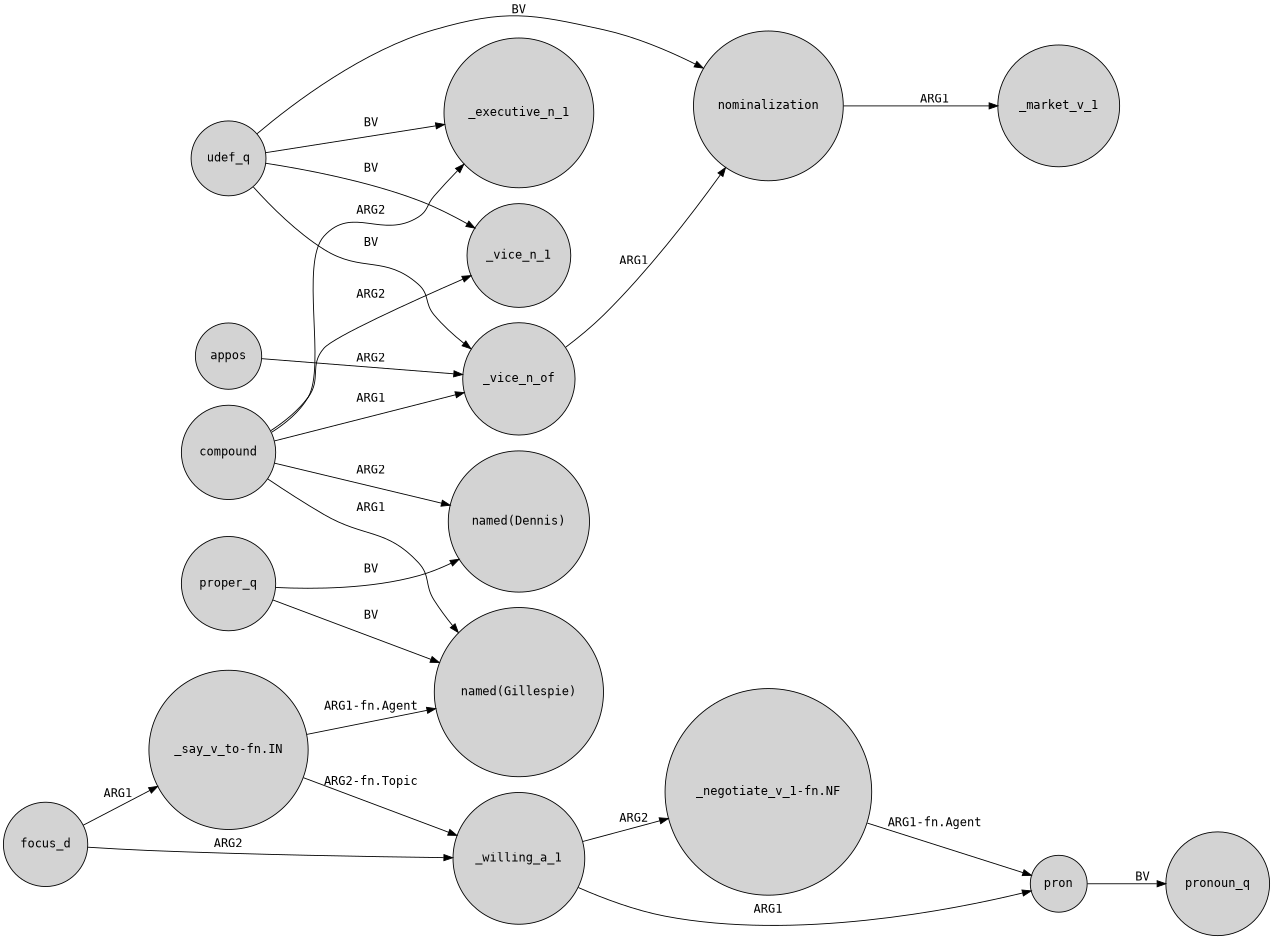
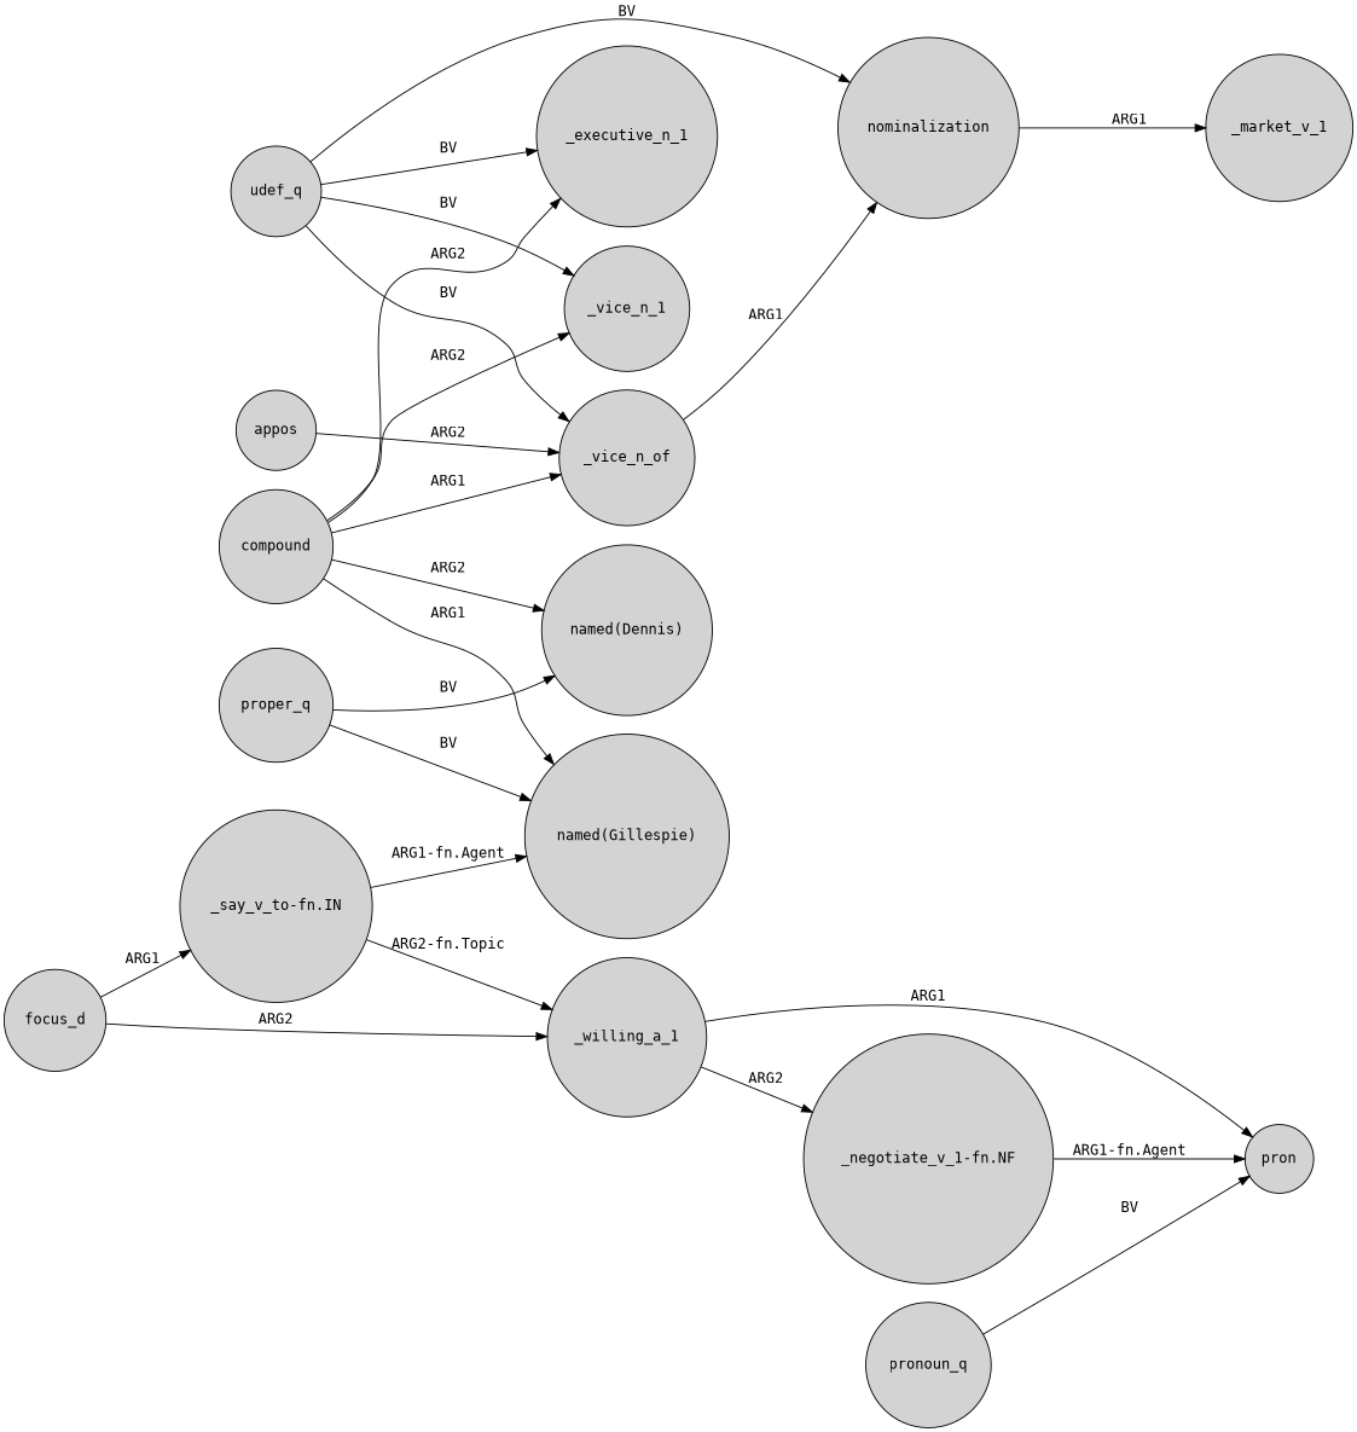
  digraph {
    fontname="DejaVu Sans Mono"
    rankdir=LR
    node [fontname="DejaVu Sans Mono" shape=circle style=filled]
    edge [fontname="DejaVu Sans Mono"]
    compound
    _vice_n_1
    _executive_n_1
    "named(Gillespie)"
    "named(Dennis)"
    n6 [label=_vice_n_of]
    nominalization
    udef_q
    _market_v_1
    proper_q
    "_say_v_to-fn.IN"
    _willing_a_1
    pron
    "_negotiate_v_1-fn.NF"
    focus_d
    appos
    pronoun_q
    compound -> _vice_n_1 [label=ARG2]
    compound -> _executive_n_1 [label=ARG2]
    compound -> "named(Gillespie)" [label=ARG1]
    compound -> "named(Dennis)" [label=ARG2]
    compound -> n6 [label=ARG1]
    n6 -> nominalization [label=ARG1]
    nominalization -> _market_v_1 [label=ARG1]
    udef_q -> _vice_n_1 [label=BV]
    udef_q -> _executive_n_1 [label=BV]
    udef_q -> n6 [label=BV]
    udef_q -> nominalization [label=BV]
    proper_q -> "named(Gillespie)" [label=BV]
    proper_q -> "named(Dennis)" [label=BV]
    "_say_v_to-fn.IN" -> "named(Gillespie)" [label="ARG1-fn.Agent"]
    "_say_v_to-fn.IN" -> _willing_a_1 [label="ARG2-fn.Topic"]
    _willing_a_1 -> pron [label=ARG1]
    _willing_a_1 -> "_negotiate_v_1-fn.NF" [label=ARG2]
    "_negotiate_v_1-fn.NF" -> pron [label="ARG1-fn.Agent"]
    focus_d -> "_say_v_to-fn.IN" [label=ARG1]
    focus_d -> _willing_a_1 [label=ARG2]
    appos -> n6 [label=ARG2]
-   pron -> pronoun_q [label=BV]
+   pronoun_q -> pron [label=BV]
  }
